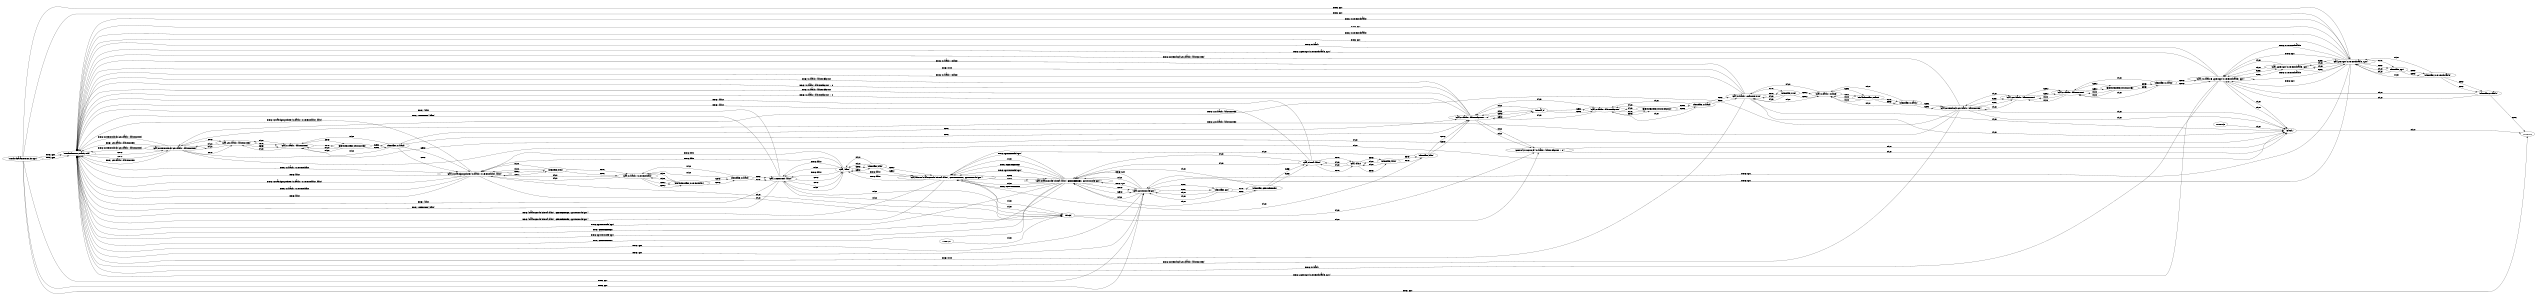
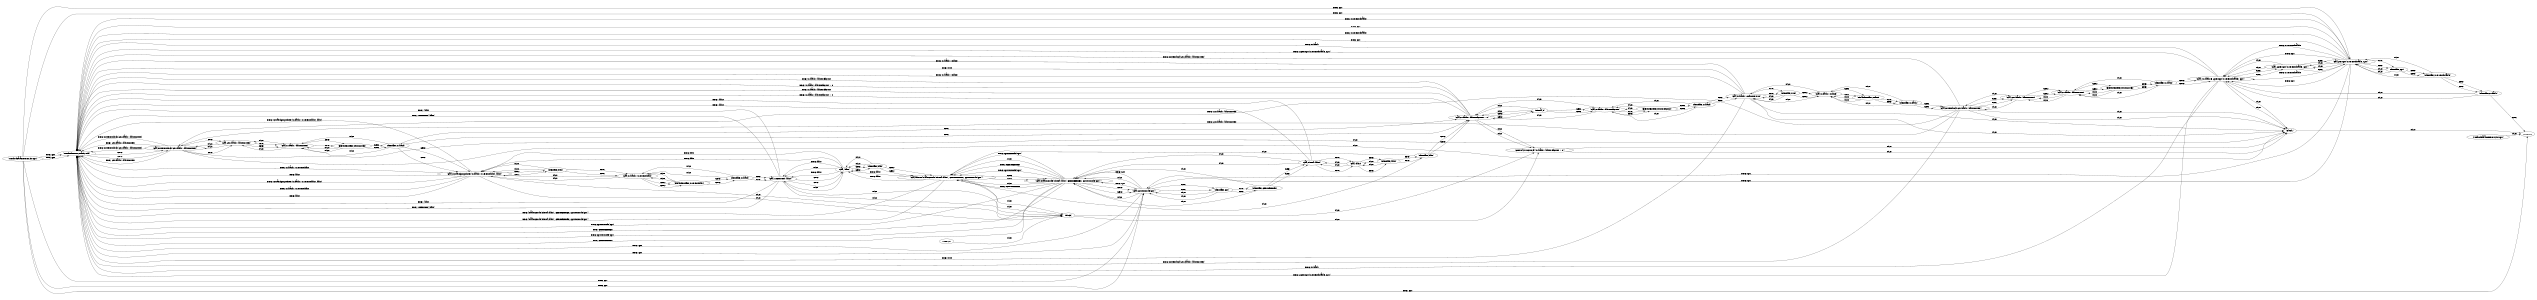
  digraph {
    rankdir=LR
    n1 [label="(MethodReturn,static void)"]
    n2 [label="(Call,mutex_unlock(&swhash->hlist_mutex))"]
    n3 [label="(Call,&swhash->hlist_mutex)"]
    n4 [label="(Block,)"]
    n5 [label="(MethodParameterIn,int cpu)"]
    1000100
    n7 [label="(Call,cpu_to_node(cpu))"]
    n8 [label="(Call,per_cpu(swevent_htable, cpu))"]
    n9 [label="(Call,kzalloc_node(sizeof(*hlist), GFP_KERNEL, cpu_to_node(cpu)))"]
    n10 [label="(Identifier,cpu)"]
    n11 [label="(Call,*swhash = &per_cpu(swevent_htable, cpu))"]
    n12 [label="(Call,&per_cpu(swevent_htable, cpu))"]
    n13 [label="(Identifier,cpu)"]
+   n14 [label="(MethodParameterOut,int cpu)"]
    n15 [label="(Call,hlist = kzalloc_node(sizeof(*hlist), GFP_KERNEL, cpu_to_node(cpu)))"]
    n16 [label="(Call,!hlist)"]
    n17 [label="(Block,)"]
    n18 [label="(Identifier,hlist)"]
    n19 [label="(Call,WARN_ON(!hlist))"]
    n20 [label="(Call,rcu_assign_pointer(swhash->swevent_hlist, hlist))"]
    n21 [label="(ControlStructure,if (swhash->hlist_refcount > 0))"]
    n22 [label="(Identifier,hlist)"]
    n23 [label="(Call,swhash->hlist_refcount > 0)"]
    n24 [label="(Literal,9)"]
    n25 [label="(Call,sizeof(*hlist))"]
    n26 [label="(Call,*hlist)"]
    n27 [label="(Identifier,hlist)"]
    n28 [label="(Identifier,GFP_KERNEL)"]
    n29 [label="(Identifier,hlist)"]
    n30 [label="(Call,swhash->swevent_hlist)"]
    n31 [label="(FieldIdentifier,swevent_hlist)"]
    n32 [label="(Identifier,swhash)"]
    n33 [label="(Call,swhash->hlist_mutex)"]
    n34 [label="(FieldIdentifier,hlist_mutex)"]
    n35 [label="(Identifier,swhash)"]
    n36 [label="(Identifier,swhash)"]
    n37 [label="(Identifier,swevent_htable)"]
    n38 [label="(Call,&swhash->hlist_mutex)"]
    n39 [label="(Call,swhash->hlist_mutex)"]
    n40 [label="(Call,mutex_lock(&swhash->hlist_mutex))"]
    n41 [label="(FieldIdentifier,hlist_mutex)"]
    n42 [label="(Identifier,swhash)"]
    n43 [label="(Call,swhash->online = true)"]
    n44 [label="(Identifier,true)"]
    n45 [label="(Call,swhash->online)"]
    n46 [label="(FieldIdentifier,online)"]
    n47 [label="(Identifier,swhash)"]
    n48 [label="(FieldIdentifier,hlist_refcount)"]
    n49 [label="(Call,swhash->hlist_refcount)"]
    n50 [label="(Identifier,swhash)"]
-   1000103
    1000127
    n1 -> n2 [label="CFG: "]
    n1 -> n2 [label="CFG: "]
    n2 -> n1 [label="DDG: &swhash->hlist_mutex"]
    n2 -> n1 [label="DDG: mutex_unlock(&swhash->hlist_mutex)"]
    n2 -> n1 [label="DDG: &swhash->hlist_mutex"]
    n2 -> n1 [label="DDG: mutex_unlock(&swhash->hlist_mutex)"]
    n2 -> n3 [label="CFG: "]
    n2 -> n3 [label="CFG: "]
    n2 -> n4 [label="AST: "]
    n2 -> n4 [label="AST: "]
    n3 -> n2 [label="AST: "]
    n3 -> n2 [label="AST: "]
    n3 -> n33 [label="CFG: "]
    n3 -> n33 [label="CFG: "]
    n4 -> 1000100 [label="AST: "]
    n5 -> n1 [label="DDG: cpu"]
    n5 -> n1 [label="DDG: cpu"]
    n5 -> 1000100 [label="DDG: cpu"]
    n5 -> n7 [label="DDG: cpu"]
    n5 -> n7 [label="DDG: cpu"]
    n5 -> n8 [label="DDG: cpu"]
    n5 -> n8 [label="DDG: cpu"]
    n7 -> n1 [label="DDG: cpu"]
    n7 -> n1 [label="DDG: cpu"]
    n7 -> n9 [label="AST: "]
    n7 -> n9 [label="DDG: cpu"]
    n7 -> n9 [label="AST: "]
    n7 -> n9 [label="DDG: cpu"]
    n7 -> n10 [label="CFG: "]
    n7 -> n10 [label="CFG: "]
    n8 -> n1 [label="DDG: swevent_htable"]
    n8 -> n1 [label="DDG: cpu"]
    n8 -> n1 [label="DDG: swevent_htable"]
    n8 -> n1 [label="DDG: cpu"]
    n8 -> n7 [label="DDG: cpu"]
    n8 -> n7 [label="DDG: cpu"]
    n8 -> n11 [label="DDG: swevent_htable"]
    n8 -> n11 [label="DDG: cpu"]
    n8 -> n11 [label="DDG: swevent_htable"]
    n8 -> n11 [label="DDG: cpu"]
    n8 -> n12 [label="AST: "]
    n8 -> n12 [label="AST: "]
    n8 -> n13 [label="CFG: "]
    n8 -> n13 [label="CFG: "]
    n9 -> n1 [label="DDG: GFP_KERNEL"]
    n9 -> n1 [label="DDG: cpu_to_node(cpu)"]
    n9 -> n1 [label="DDG: GFP_KERNEL"]
    n9 -> n1 [label="DDG: cpu_to_node(cpu)"]
    n9 -> n7 [label="CFG: "]
    n9 -> n7 [label="CFG: "]
    n9 -> n15 [label="AST: "]
    n9 -> n15 [label="DDG: GFP_KERNEL"]
    n9 -> n15 [label="DDG: cpu_to_node(cpu)"]
    n9 -> n15 [label="AST: "]
    n9 -> n15 [label="DDG: GFP_KERNEL"]
    n9 -> n15 [label="DDG: cpu_to_node(cpu)"]
    n10 -> n7 [label="AST: "]
    n10 -> n7 [label="AST: "]
    n10 -> n28 [label="CFG: "]
    n10 -> n28 [label="CFG: "]
    n11 -> n1 [label="DDG: swhash"]
    n11 -> n1 [label="DDG: &per_cpu(swevent_htable, cpu)"]
    n11 -> n1 [label="DDG: swhash"]
    n11 -> n1 [label="DDG: &per_cpu(swevent_htable, cpu)"]
    n11 -> n4 [label="AST: "]
    n11 -> n4 [label="AST: "]
    n11 -> n12 [label="CFG: "]
    n11 -> n12 [label="CFG: "]
    n12 -> n8 [label="CFG: "]
    n12 -> n8 [label="CFG: "]
    n12 -> n11 [label="AST: "]
    n12 -> n11 [label="AST: "]
    n13 -> n8 [label="AST: "]
    n13 -> n8 [label="AST: "]
    n13 -> n37 [label="CFG: "]
    n13 -> n37 [label="CFG: "]
+   n14 -> 1000100 [label="AST: "]
    n15 -> n1 [label="DDG: kzalloc_node(sizeof(*hlist), GFP_KERNEL, cpu_to_node(cpu))"]
    n15 -> n1 [label="DDG: kzalloc_node(sizeof(*hlist), GFP_KERNEL, cpu_to_node(cpu))"]
    n15 -> n9 [label="CFG: "]
    n15 -> n9 [label="CFG: "]
    n15 -> n16 [label="DDG: hlist"]
    n15 -> n16 [label="DDG: hlist"]
    n15 -> n17 [label="AST: "]
    n15 -> n17 [label="AST: "]
    n16 -> n18 [label="CFG: "]
    n16 -> n18 [label="CFG: "]
    n16 -> n19 [label="AST: "]
    n16 -> n19 [label="DDG: hlist"]
    n16 -> n19 [label="AST: "]
    n16 -> n19 [label="DDG: hlist"]
    n16 -> n20 [label="DDG: hlist"]
    n16 -> n20 [label="DDG: hlist"]
    n17 -> n21 [label="AST: "]
    n17 -> n21 [label="AST: "]
    n18 -> n15 [label="CFG: "]
    n18 -> n15 [label="CFG: "]
    n18 -> n16 [label="AST: "]
    n18 -> n16 [label="AST: "]
    n19 -> n1 [label="DDG: !hlist"]
    n19 -> n1 [label="DDG: WARN_ON(!hlist)"]
    n19 -> n1 [label="DDG: !hlist"]
    n19 -> n1 [label="DDG: WARN_ON(!hlist)"]
    n19 -> n16 [label="CFG: "]
    n19 -> n16 [label="CFG: "]
    n19 -> n17 [label="AST: "]
    n19 -> n17 [label="AST: "]
    n20 -> n1 [label="DDG: rcu_assign_pointer(swhash->swevent_hlist, hlist)"]
    n20 -> n1 [label="DDG: swhash->swevent_hlist"]
    n20 -> n1 [label="DDG: hlist"]
    n20 -> n1 [label="DDG: rcu_assign_pointer(swhash->swevent_hlist, hlist)"]
    n20 -> n1 [label="DDG: swhash->swevent_hlist"]
    n20 -> n1 [label="DDG: hlist"]
    n20 -> n17 [label="AST: "]
    n20 -> n17 [label="AST: "]
    n20 -> n29 [label="CFG: "]
    n20 -> n29 [label="CFG: "]
    n21 -> n4 [label="AST: "]
    n21 -> n4 [label="AST: "]
    n22 -> n15 [label="AST: "]
    n22 -> n15 [label="AST: "]
    n22 -> n23 [label="CFG: "]
    n22 -> n23 [label="CFG: "]
    n23 -> n1 [label="DDG: swhash->hlist_refcount > 0"]
    n23 -> n1 [label="DDG: swhash->hlist_refcount"]
    n23 -> n1 [label="DDG: swhash->hlist_refcount > 0"]
    n23 -> n1 [label="DDG: swhash->hlist_refcount"]
    n23 -> n21 [label="AST: "]
    n23 -> n21 [label="AST: "]
    n23 -> n24 [label="CFG: "]
    n23 -> n24 [label="CFG: "]
    n24 -> n23 [label="AST: "]
    n24 -> n23 [label="AST: "]
    n24 -> n49 [label="CFG: "]
    n24 -> n49 [label="CFG: "]
    n25 -> n1 [label="DDG: *hlist"]
    n25 -> n1 [label="DDG: *hlist"]
    n25 -> n9 [label="AST: "]
    n25 -> n9 [label="AST: "]
    n25 -> n26 [label="CFG: "]
    n25 -> n26 [label="CFG: "]
    n26 -> n25 [label="AST: "]
    n26 -> n25 [label="AST: "]
    n26 -> n27 [label="CFG: "]
    n26 -> n27 [label="CFG: "]
    n27 -> n22 [label="CFG: "]
    n27 -> n22 [label="CFG: "]
    n27 -> n26 [label="AST: "]
    n27 -> n26 [label="AST: "]
    n28 -> n9 [label="AST: "]
    n28 -> n9 [label="AST: "]
    n28 -> n25 [label="CFG: "]
    n28 -> n25 [label="CFG: "]
    n29 -> n20 [label="AST: "]
    n29 -> n20 [label="AST: "]
    n29 -> n30 [label="CFG: "]
    n29 -> n30 [label="CFG: "]
    n30 -> n20 [label="AST: "]
    n30 -> n20 [label="AST: "]
    n30 -> n31 [label="CFG: "]
    n30 -> n31 [label="CFG: "]
    n31 -> n30 [label="AST: "]
    n31 -> n30 [label="AST: "]
    n31 -> n32 [label="CFG: "]
    n31 -> n32 [label="CFG: "]
    n32 -> n19 [label="CFG: "]
    n32 -> n19 [label="CFG: "]
    n32 -> n30 [label="AST: "]
    n32 -> n30 [label="AST: "]
    n33 -> n3 [label="AST: "]
    n33 -> n3 [label="AST: "]
    n33 -> n34 [label="CFG: "]
    n33 -> n34 [label="CFG: "]
    n34 -> n33 [label="AST: "]
    n34 -> n33 [label="AST: "]
    n34 -> n35 [label="CFG: "]
    n34 -> n35 [label="CFG: "]
    n35 -> n20 [label="CFG: "]
    n35 -> n20 [label="CFG: "]
    n35 -> n23 [label="CFG: "]
    n35 -> n23 [label="CFG: "]
    n35 -> n33 [label="AST: "]
    n35 -> n33 [label="AST: "]
    n36 -> 1000100 [label="CFG: "]
    n36 -> n11 [label="AST: "]
    n36 -> n11 [label="AST: "]
    n37 -> n8 [label="AST: "]
    n37 -> n8 [label="AST: "]
    n37 -> n36 [label="CFG: "]
    n37 -> n36 [label="CFG: "]
    n38 -> n39 [label="CFG: "]
    n38 -> n39 [label="CFG: "]
    n38 -> n40 [label="AST: "]
    n38 -> n40 [label="AST: "]
    n39 -> n38 [label="AST: "]
    n39 -> n38 [label="AST: "]
    n39 -> n41 [label="CFG: "]
    n39 -> n41 [label="CFG: "]
    n40 -> n1 [label="DDG: mutex_lock(&swhash->hlist_mutex)"]
    n40 -> n1 [label="DDG: mutex_lock(&swhash->hlist_mutex)"]
    n40 -> n2 [label="DDG: &swhash->hlist_mutex"]
    n40 -> n2 [label="DDG: &swhash->hlist_mutex"]
    n40 -> n4 [label="AST: "]
    n40 -> n4 [label="AST: "]
    n40 -> n38 [label="CFG: "]
    n40 -> n38 [label="CFG: "]
    n41 -> n39 [label="AST: "]
    n41 -> n39 [label="AST: "]
    n41 -> n42 [label="CFG: "]
    n41 -> n42 [label="CFG: "]
    n42 -> n11 [label="CFG: "]
    n42 -> n11 [label="CFG: "]
    n42 -> n39 [label="AST: "]
    n42 -> n39 [label="AST: "]
    n43 -> n1 [label="DDG: true"]
    n43 -> n1 [label="DDG: swhash->online"]
    n43 -> n1 [label="DDG: true"]
    n43 -> n1 [label="DDG: swhash->online"]
    n43 -> n4 [label="AST: "]
    n43 -> n4 [label="AST: "]
    n43 -> n44 [label="CFG: "]
    n43 -> n44 [label="CFG: "]
    n44 -> n43 [label="AST: "]
    n44 -> n43 [label="AST: "]
    n44 -> n45 [label="CFG: "]
    n44 -> n45 [label="CFG: "]
    n45 -> n43 [label="AST: "]
    n45 -> n43 [label="AST: "]
    n45 -> n46 [label="CFG: "]
    n45 -> n46 [label="CFG: "]
    n46 -> n45 [label="AST: "]
    n46 -> n45 [label="AST: "]
    n46 -> n47 [label="CFG: "]
    n46 -> n47 [label="CFG: "]
    n47 -> n40 [label="CFG: "]
    n47 -> n40 [label="CFG: "]
    n47 -> n45 [label="AST: "]
    n47 -> n45 [label="AST: "]
    n48 -> n49 [label="AST: "]
    n48 -> n49 [label="AST: "]
    n48 -> n50 [label="CFG: "]
    n48 -> n50 [label="CFG: "]
    n49 -> n23 [label="AST: "]
    n49 -> n23 [label="AST: "]
    n49 -> n48 [label="CFG: "]
    n49 -> n48 [label="CFG: "]
    n50 -> n43 [label="CFG: "]
    n50 -> n43 [label="CFG: "]
    n50 -> n49 [label="AST: "]
    n50 -> n49 [label="AST: "]
-   1000103 -> n4 [label="AST: "]
    1000127 -> n17 [label="AST: "]
  }
